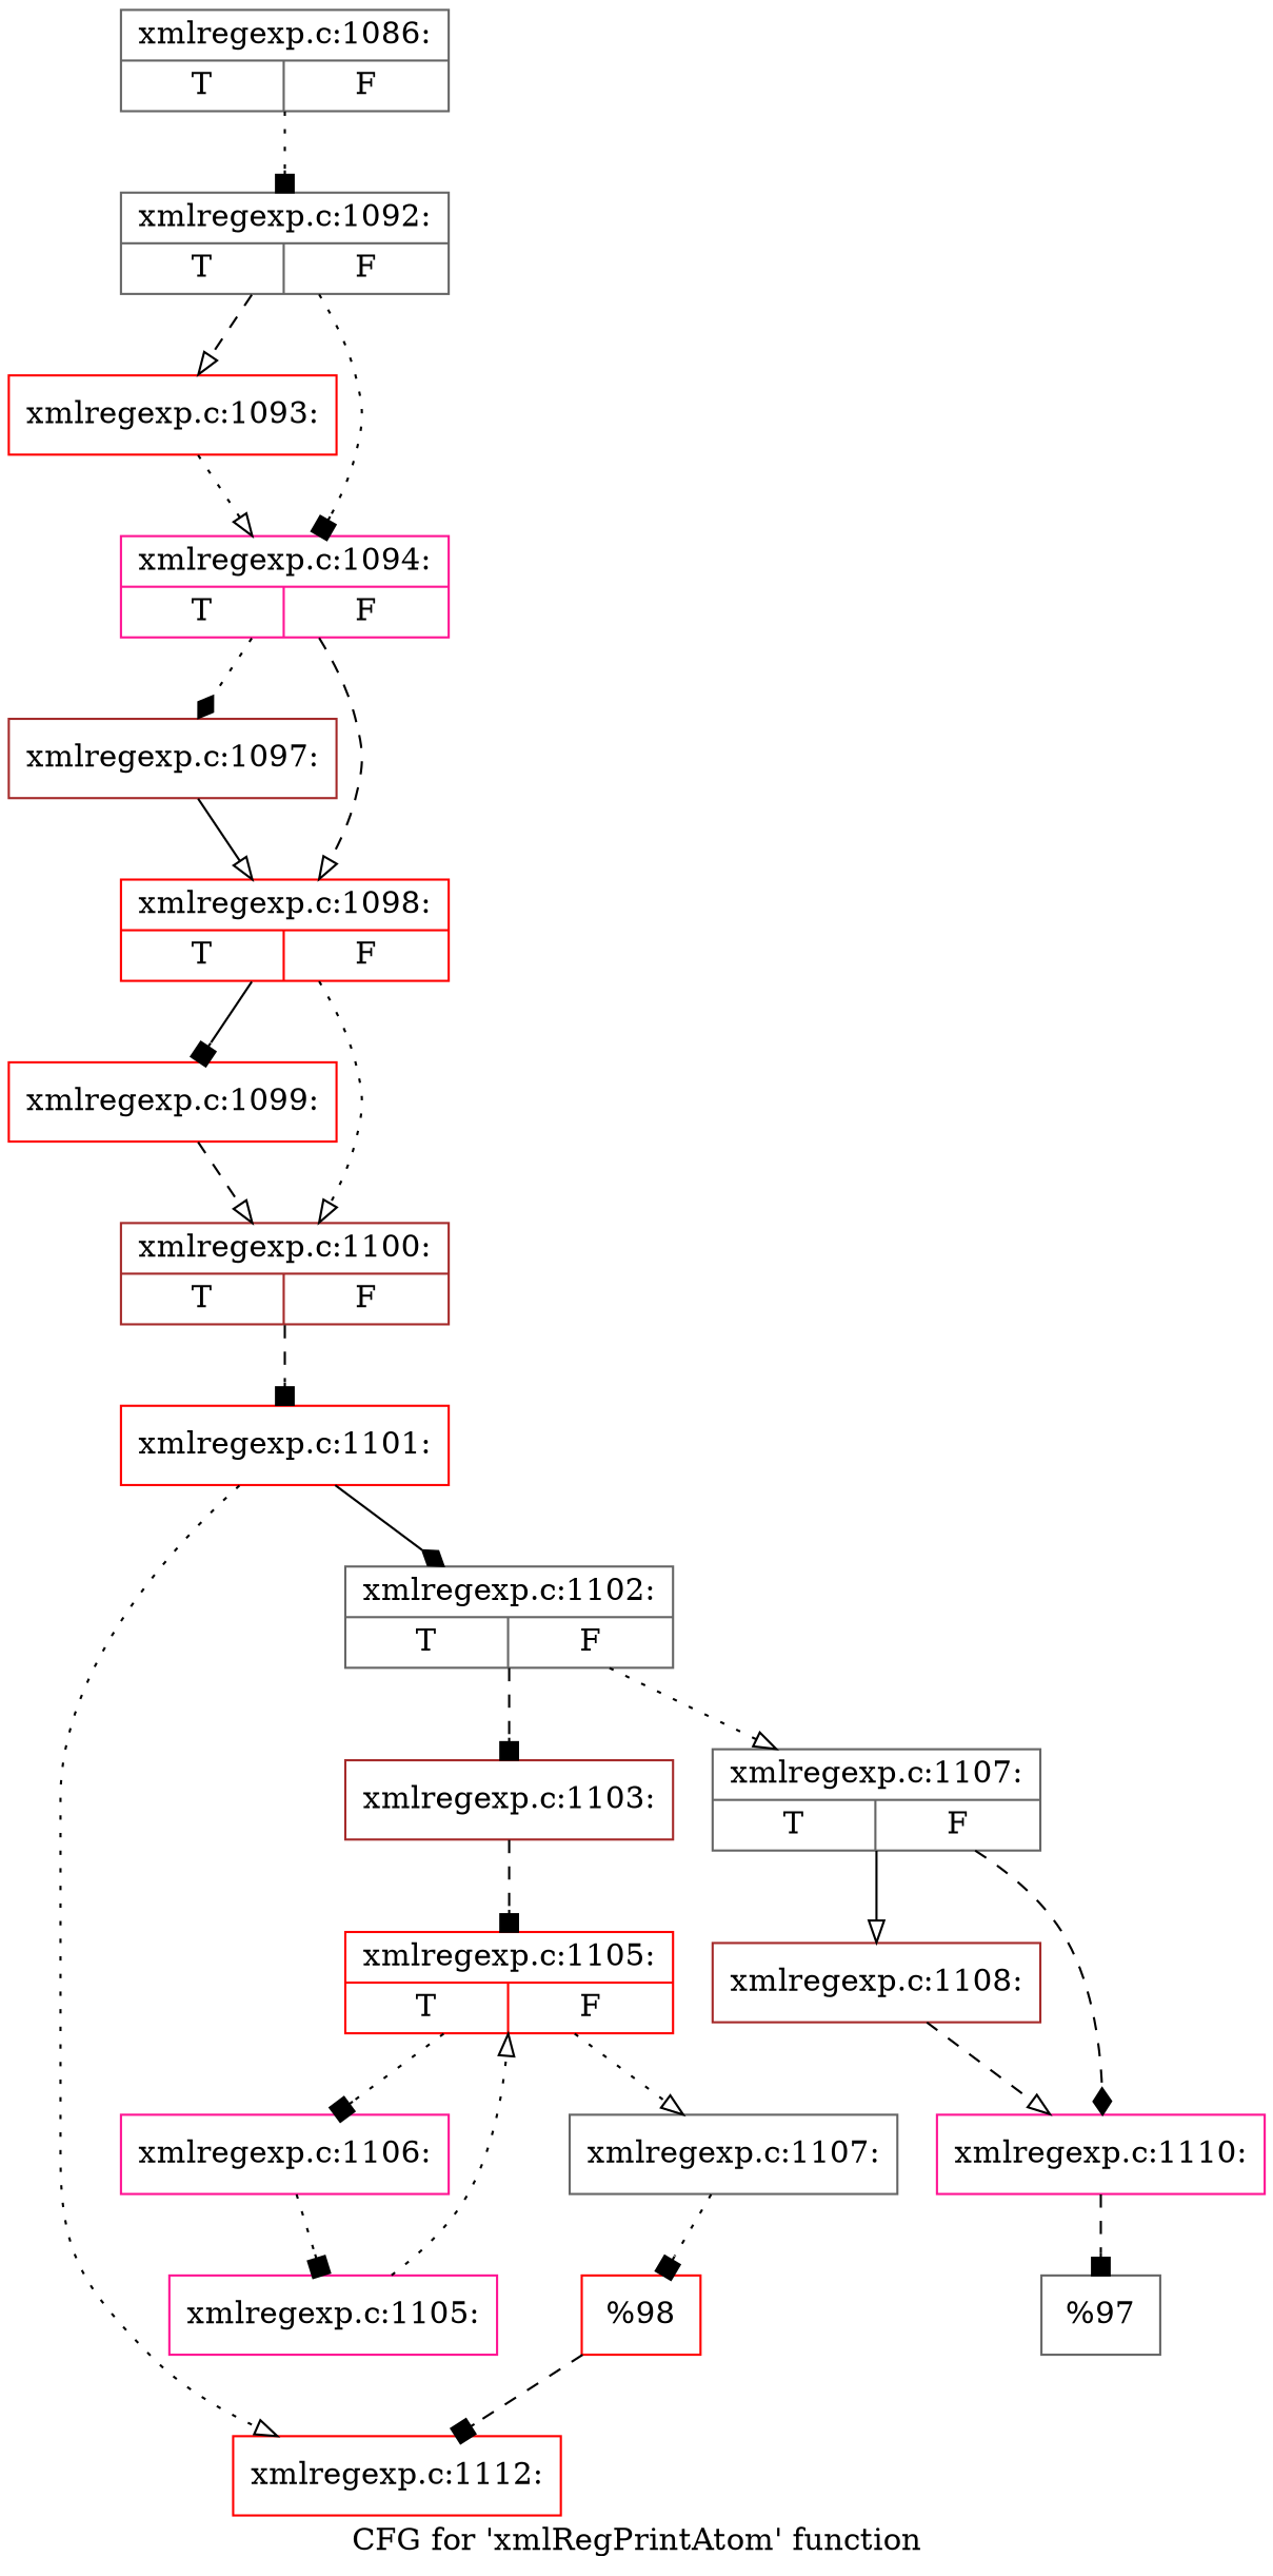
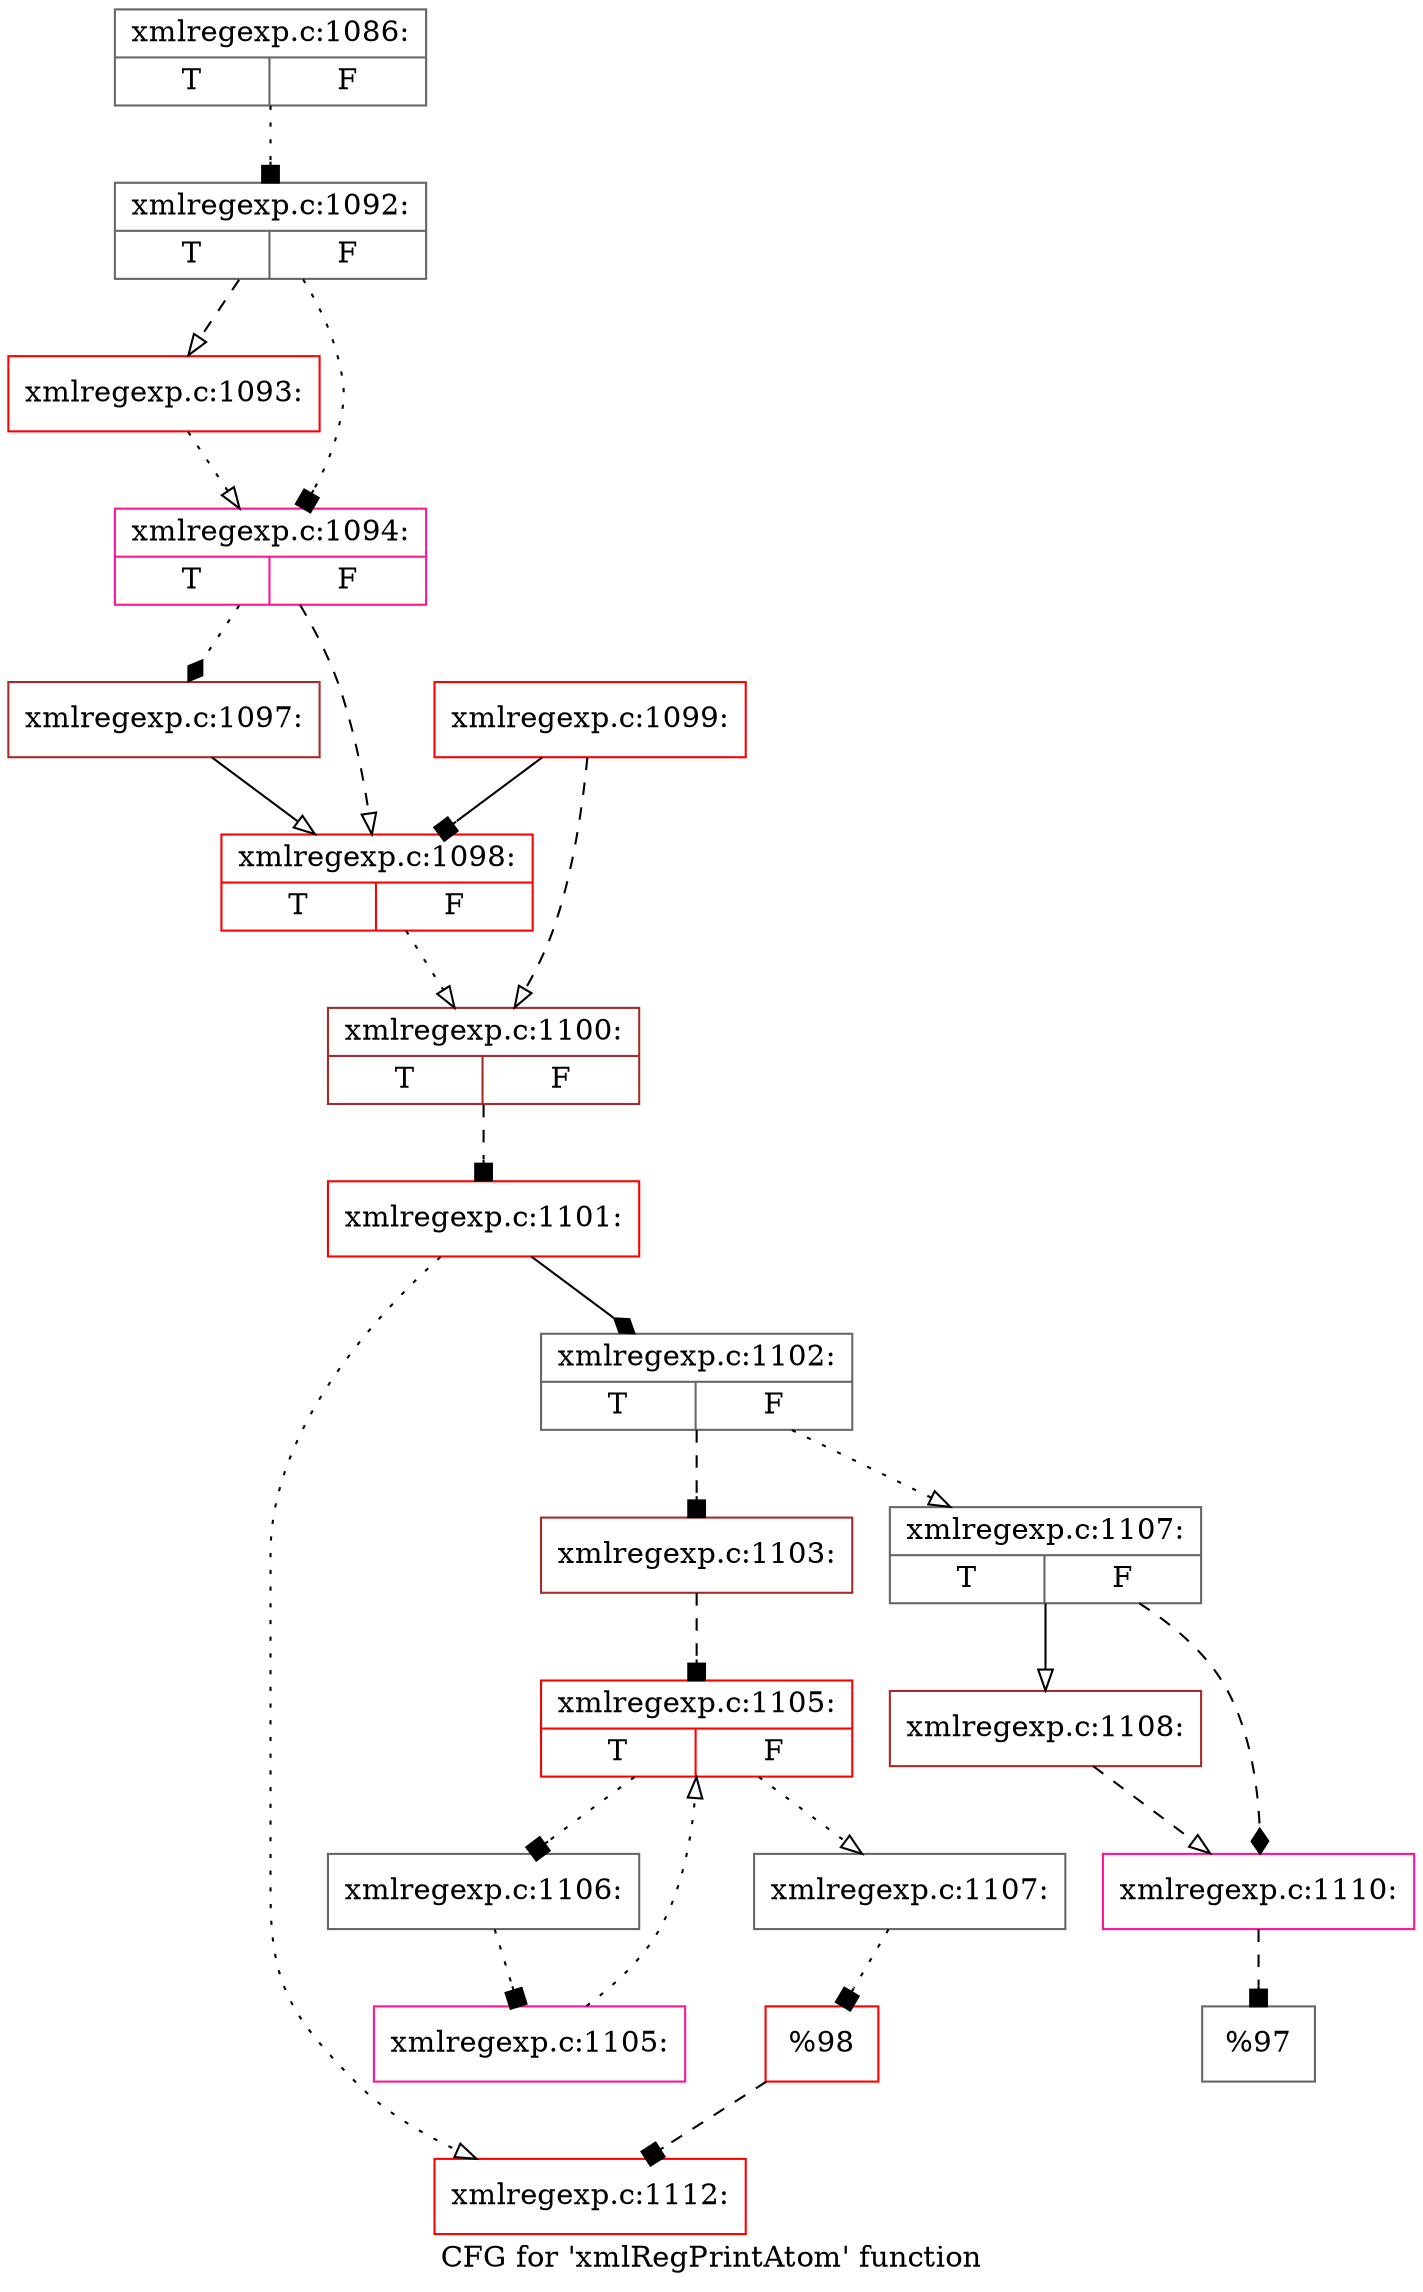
  digraph {
    label="CFG for 'xmlRegPrintAtom' function"
    node [color=gray40 shape=record]
    edge [arrowhead=onormal style=dotted]
    n1 [label="{xmlregexp.c:1086:|{<s0>T|<s1>F}}"]
    n2 [label="{xmlregexp.c:1092:|{<s0>T|<s1>F}}"]
    n3 [color=red label="{xmlregexp.c:1093:}"]
    n4 [color=deeppink label="{xmlregexp.c:1094:|{<s0>T|<s1>F}}"]
    n5 [color=red label="{xmlregexp.c:1112:}"]
    n6 [color=brown label="{xmlregexp.c:1097:}"]
    n7 [color=red label="{xmlregexp.c:1098:|{<s0>T|<s1>F}}"]
    n8 [color=red label="{xmlregexp.c:1099:}"]
    n9 [color=brown label="{xmlregexp.c:1100:|{<s0>T|<s1>F}}"]
    n10 [color=red label="{xmlregexp.c:1101:}"]
    n11 [label="{xmlregexp.c:1102:|{<s0>T|<s1>F}}"]
    n12 [color=brown label="{xmlregexp.c:1103:}"]
    n13 [label="{xmlregexp.c:1107:|{<s0>T|<s1>F}}"]
    n14 [color=red label="{xmlregexp.c:1105:|{<s0>T|<s1>F}}"]
    n15 [color=brown label="{xmlregexp.c:1108:}"]
    n16 [color=deeppink label="{xmlregexp.c:1110:}"]
-   n17 [color=deeppink label="{xmlregexp.c:1106:}"]
+   n17 [label="{xmlregexp.c:1106:}"]
    n18 [label="{xmlregexp.c:1107:}"]
    n19 [label="{%97}"]
    n20 [color=deeppink label="{xmlregexp.c:1105:}"]
    n21 [color=red label="{%98}"]
    n1 -> n2 [arrowhead=box]
    n2 -> n3 [style=dashed]
    n2 -> n4 [arrowhead=box]
    n3 -> n4
    n4 -> n6 [arrowhead=diamond]
    n4 -> n7 [style=dashed]
    n6 -> n7 [style=solid]
-   n7 -> n8 [arrowhead=box style=solid]
+   n8 -> n7 [arrowhead=box style=solid]
    n7 -> n9
    n8 -> n9 [style=dashed]
    n9 -> n10 [arrowhead=box style=dashed]
    n10 -> n5
    n10 -> n11 [arrowhead=diamond style=solid]
    n11 -> n12 [arrowhead=box style=dashed]
    n11 -> n13
    n12 -> n14 [arrowhead=box style=dashed]
    n13 -> n15 [style=solid]
    n13 -> n16 [arrowhead=diamond style=dashed]
    n14 -> n17 [arrowhead=box]
    n14 -> n18
    n15 -> n16 [style=dashed]
    n16 -> n19 [arrowhead=box style=dashed]
    n17 -> n20 [arrowhead=box]
    n18 -> n21 [arrowhead=box]
    n20 -> n14
    n21 -> n5 [arrowhead=box style=dashed]
  }
